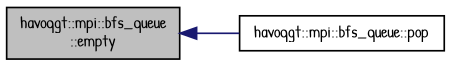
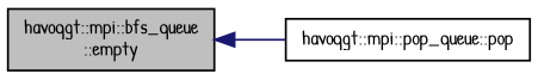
  digraph {
    rankdir=LR
    fontname="Patrick Hand"
    node [color=black fontname="Patrick Hand" fontsize=10 shape=record style=filled]
    n1 [fillcolor=grey75 fontcolor=black height=0.2 label="havoqgt::mpi::bfs_queue\l::empty" width=0.4]
-   n2 [fillcolor=white height=0.2 label="havoqgt::mpi::bfs_queue::pop" width=0.4]
+   n2 [fillcolor=white height=0.2 label="havoqgt::mpi::pop_queue::pop" width=0.4]
    n1 -> n2 [color=midnightblue dir=back fontname="Patrick Hand" fontsize=10 labelfontname=Helvetica labelfontsize=10 style=solid]
  }
